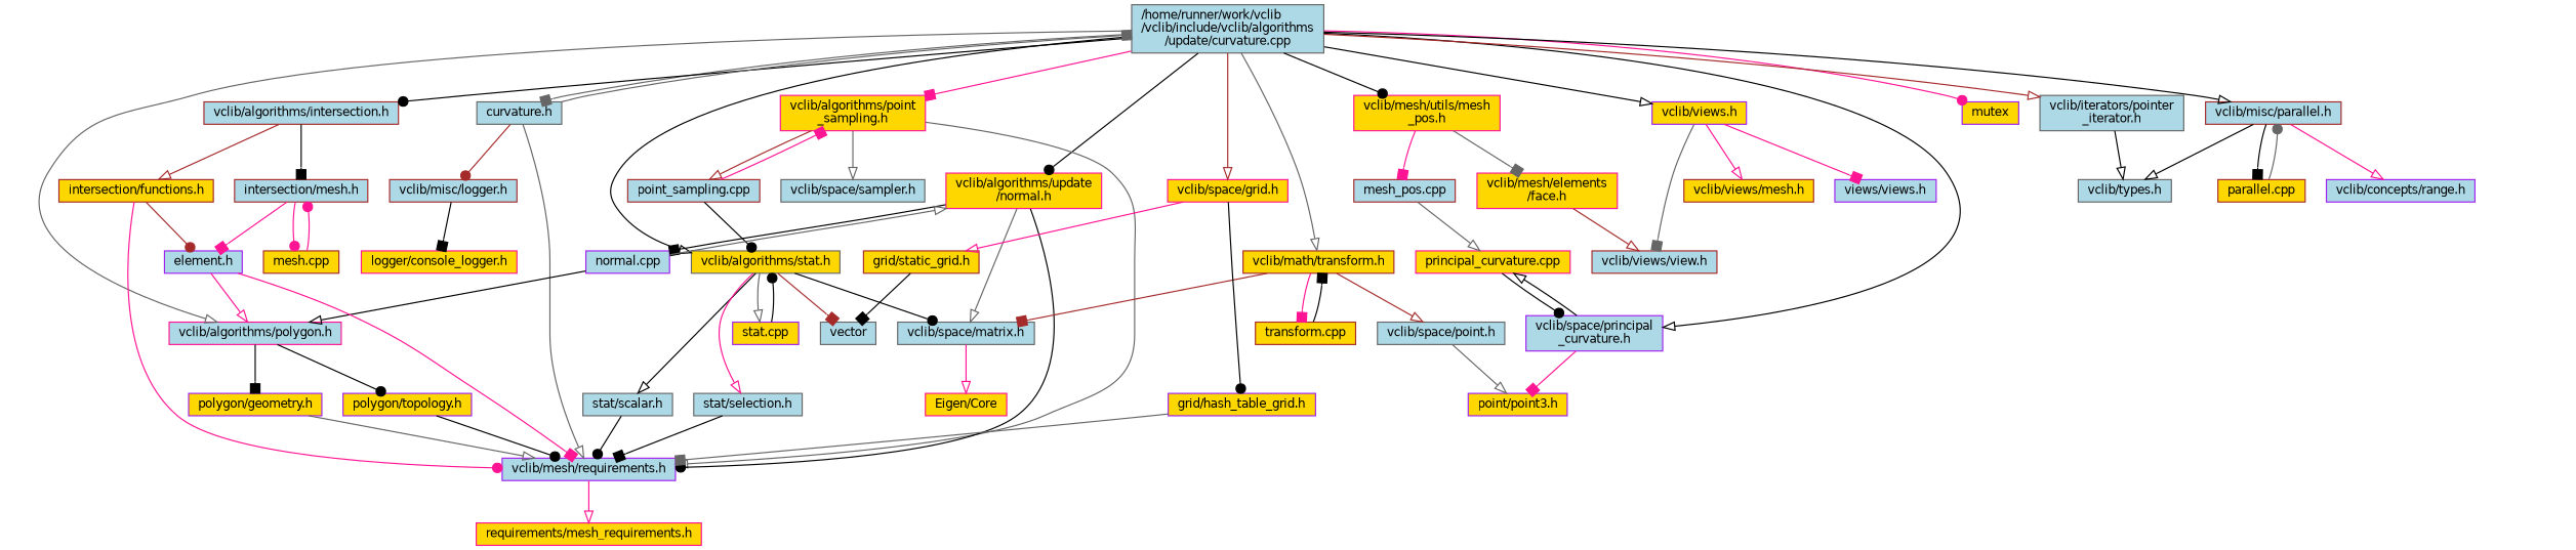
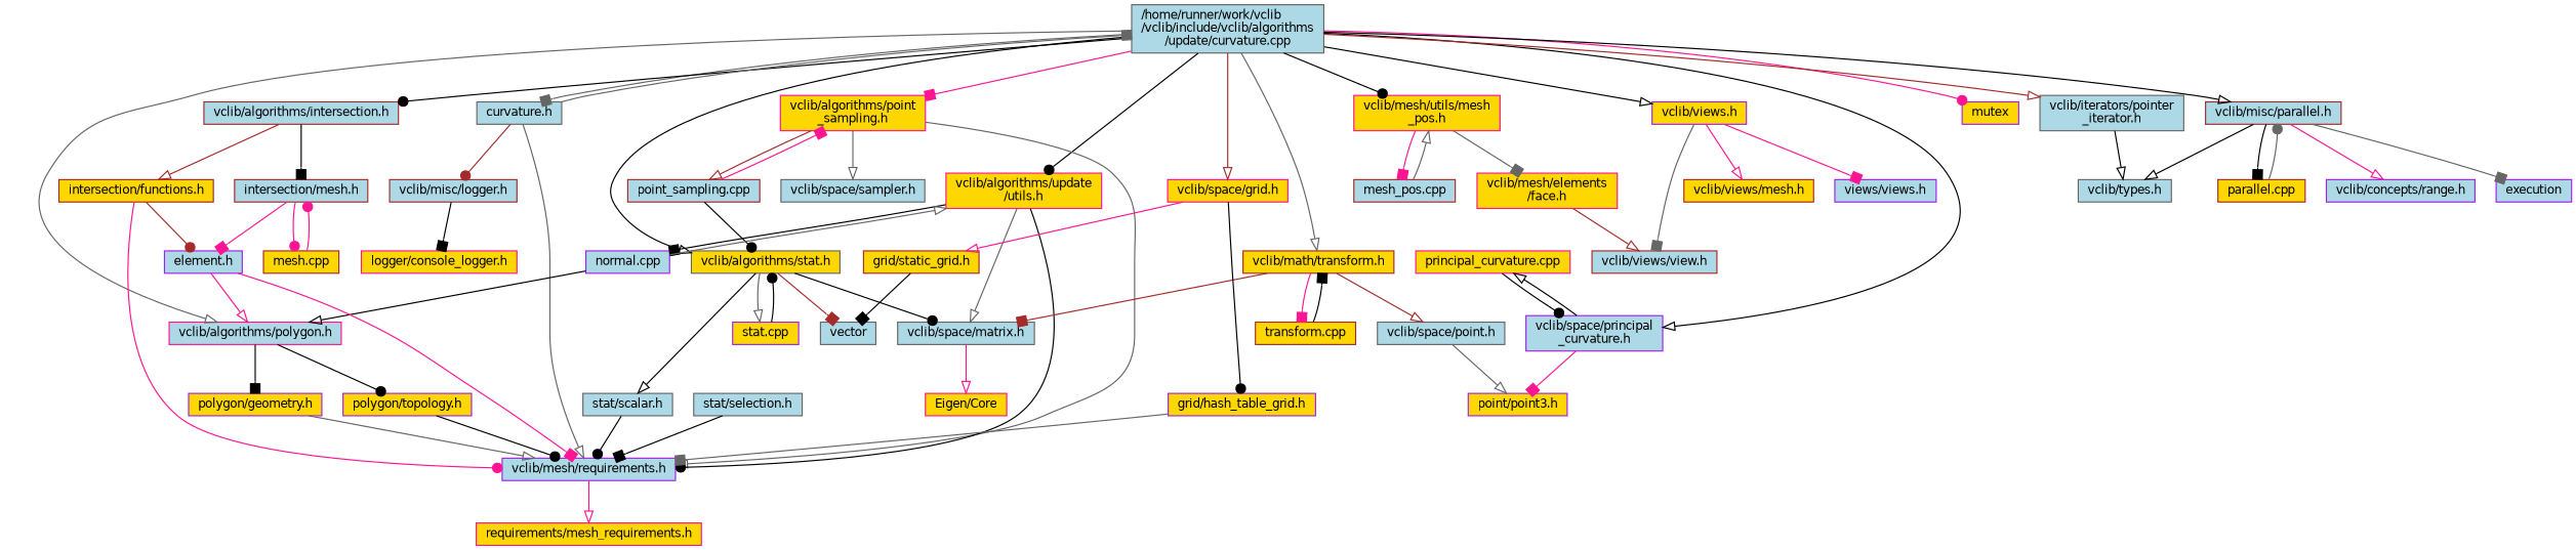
  digraph {
    node [color=purple fillcolor=lightblue fontname=Helvetica fontsize=10 shape=box style=filled]
    edge [arrowhead=onormal color=black fontname=Helvetica fontsize=10 labelfontname=Helvetica labelfontsize=10 style=solid]
    n1 [color=gray40 fontcolor=black height=0.2 label="/home/runner/work/vclib\l/vclib/include/vclib/algorithms\l/update/curvature.cpp" width=0.4]
    n2 [color=gray40 height=0.2 label="curvature.h" width=0.4]
    n3 [fillcolor=gold height=0.2 label=mutex width=0.4]
    n4 [color=brown height=0.2 label="vclib/algorithms/intersection.h" width=0.4]
    n5 [color=deeppink height=0.2 label="vclib/algorithms/polygon.h" width=0.4]
    n6 [color=gray40 fillcolor=gold height=0.2 label="vclib/algorithms/stat.h" width=0.4]
    n7 [color=deeppink fillcolor=gold height=0.2 label="vclib/algorithms/point\l_sampling.h" width=0.4]
-   n8 [color=deeppink fillcolor=gold height=0.2 label="vclib/algorithms/update\l/normal.h" width=0.4]
+   n8 [color=deeppink fillcolor=gold height=0.2 label="vclib/algorithms/update\l/utils.h" width=0.4]
    n9 [color=brown fillcolor=gold height=0.2 label="vclib/math/transform.h" width=0.4]
    n10 [color=deeppink fillcolor=gold height=0.2 label="vclib/mesh/utils/mesh\l_pos.h" width=0.4]
    n11 [color=brown height=0.2 label="vclib/misc/parallel.h" width=0.4]
    n12 [color=deeppink fillcolor=gold height=0.2 label="vclib/space/grid.h" width=0.4]
    n13 [height=0.2 label="vclib/space/principal\l_curvature.h" width=0.4]
    n14 [fillcolor=gold height=0.2 label="vclib/views.h" width=0.4]
    n15 [color=gray40 height=0.2 label="vclib/iterators/pointer\l_iterator.h" width=0.4]
    n16 [height=0.2 label="vclib/mesh/requirements.h" width=0.4]
    n17 [color=brown height=0.2 label="vclib/misc/logger.h" width=0.4]
    n18 [color=brown fillcolor=gold height=0.2 label="intersection/functions.h" width=0.4]
    n19 [color=brown height=0.2 label="intersection/mesh.h" width=0.4]
    n20 [fillcolor=gold height=0.2 label="polygon/geometry.h" width=0.4]
    n21 [fillcolor=gold height=0.2 label="polygon/topology.h" width=0.4]
    n22 [color=gray40 height=0.2 label=vector width=0.4]
    n23 [color=gray40 height=0.2 label="vclib/space/matrix.h" width=0.4]
    n24 [color=gray40 height=0.2 label="stat/scalar.h" width=0.4]
    n25 [color=gray40 height=0.2 label="stat/selection.h" width=0.4]
    n26 [fillcolor=gold height=0.2 label="stat.cpp" width=0.4]
    n27 [color=gray40 height=0.2 label="vclib/space/sampler.h" width=0.4]
    n28 [color=brown height=0.2 label="point_sampling.cpp" width=0.4]
    n29 [height=0.2 label="normal.cpp" width=0.4]
    n30 [color=gray40 height=0.2 label="vclib/space/point.h" width=0.4]
    n31 [color=brown fillcolor=gold height=0.2 label="transform.cpp" width=0.4]
    n32 [color=deeppink fillcolor=gold height=0.2 label="vclib/mesh/elements\l/face.h" width=0.4]
    n33 [color=brown height=0.2 label="mesh_pos.cpp" width=0.4]
    n34 [height=0.2 label="vclib/concepts/range.h" width=0.4]
    n35 [color=gray40 height=0.2 label="vclib/types.h" width=0.4]
+   n36 [height=0.2 label=execution width=0.4]
    n37 [color=brown fillcolor=gold height=0.2 label="parallel.cpp" width=0.4]
    n38 [fillcolor=gold height=0.2 label="grid/hash_table_grid.h" width=0.4]
    n39 [color=brown fillcolor=gold height=0.2 label="grid/static_grid.h" width=0.4]
    n40 [fillcolor=gold height=0.2 label="point/point3.h" width=0.4]
    n41 [color=deeppink fillcolor=gold height=0.2 label="principal_curvature.cpp" width=0.4]
    n42 [color=brown height=0.2 label="vclib/views/view.h" width=0.4]
    n43 [height=0.2 label="views/views.h" width=0.4]
    n44 [color=brown fillcolor=gold height=0.2 label="vclib/views/mesh.h" width=0.4]
    n45 [color=deeppink fillcolor=gold height=0.2 label="requirements/mesh_requirements.h" width=0.4]
    n46 [color=deeppink fillcolor=gold height=0.2 label="logger/console_logger.h" width=0.4]
    n47 [height=0.2 label="element.h" width=0.4]
    n48 [color=brown fillcolor=gold height=0.2 label="mesh.cpp" width=0.4]
    n49 [color=deeppink fillcolor=gold height=0.2 label="Eigen/Core" width=0.4]
    n1 -> n2 [arrowhead=box color=gray40]
    n1 -> n3 [arrowhead=dot color=deeppink]
    n1 -> n4 [arrowhead=dot]
    n1 -> n5 [color=gray40]
    n1 -> n6
    n1 -> n7 [arrowhead=box color=deeppink]
    n1 -> n8 [arrowhead=dot]
    n1 -> n9 [color=gray40]
    n1 -> n10 [arrowhead=dot]
    n1 -> n11
    n1 -> n12 [color=brown]
    n1 -> n13
    n1 -> n14
    n1 -> n15 [color=brown]
    n2 -> n1 [arrowhead=box color=gray40]
    n2 -> n16 [color=gray40]
    n2 -> n17 [arrowhead=dot color=brown]
    n4 -> n18 [color=brown]
    n4 -> n19 [arrowhead=box]
    n5 -> n20 [arrowhead=box]
    n5 -> n21 [arrowhead=dot]
    n6 -> n22 [arrowhead=box color=brown]
    n6 -> n23 [arrowhead=dot]
    n6 -> n24
-   n6 -> n25 [color=deeppink]
    n6 -> n26 [color=gray40]
    n7 -> n16 [color=gray40]
    n7 -> n27 [color=gray40]
    n7 -> n28 [color=brown]
    n8 -> n16 [arrowhead=dot]
    n8 -> n23 [color=gray40]
    n8 -> n29 [arrowhead=box]
    n9 -> n23 [arrowhead=box color=brown]
    n9 -> n30 [color=brown]
    n9 -> n31 [arrowhead=box color=deeppink]
    n10 -> n32 [arrowhead=box color=gray40]
    n10 -> n33 [arrowhead=box color=deeppink]
    n11 -> n34 [color=deeppink]
    n11 -> n35
+   n11 -> n36 [arrowhead=box color=gray40]
    n11 -> n37 [arrowhead=box]
    n12 -> n38 [arrowhead=dot]
    n12 -> n39 [color=deeppink]
    n13 -> n40 [arrowhead=box color=deeppink]
    n13 -> n41
    n14 -> n42 [arrowhead=box color=gray40]
    n14 -> n43 [arrowhead=box color=deeppink]
    n14 -> n44 [color=deeppink]
    n15 -> n35
    n16 -> n45 [color=deeppink]
    n17 -> n46 [arrowhead=box]
    n18 -> n16 [arrowhead=dot color=deeppink]
    n18 -> n47 [arrowhead=dot color=brown]
    n19 -> n47 [arrowhead=box color=deeppink]
    n19 -> n48 [arrowhead=dot color=deeppink]
    n20 -> n16 [color=gray40]
    n21 -> n16 [arrowhead=dot]
    n23 -> n49 [color=deeppink]
    n24 -> n16 [arrowhead=dot]
    n25 -> n16 [arrowhead=box]
    n26 -> n6 [arrowhead=dot]
    n28 -> n6 [arrowhead=dot]
    n28 -> n7 [arrowhead=box color=deeppink]
    n29 -> n5
    n29 -> n8 [color=gray40]
    n30 -> n40 [color=gray40]
    n31 -> n9 [arrowhead=box]
    n32 -> n42 [color=brown]
-   n33 -> n41 [color=gray40]
+   n33 -> n10 [color=gray40]
    n37 -> n11 [arrowhead=dot color=gray40]
    n38 -> n16 [arrowhead=box color=gray40]
    n39 -> n22 [arrowhead=box]
    n41 -> n13 [arrowhead=dot]
    n47 -> n5 [color=deeppink]
    n47 -> n16 [arrowhead=box color=deeppink]
    n48 -> n19 [arrowhead=dot color=deeppink]
  }
